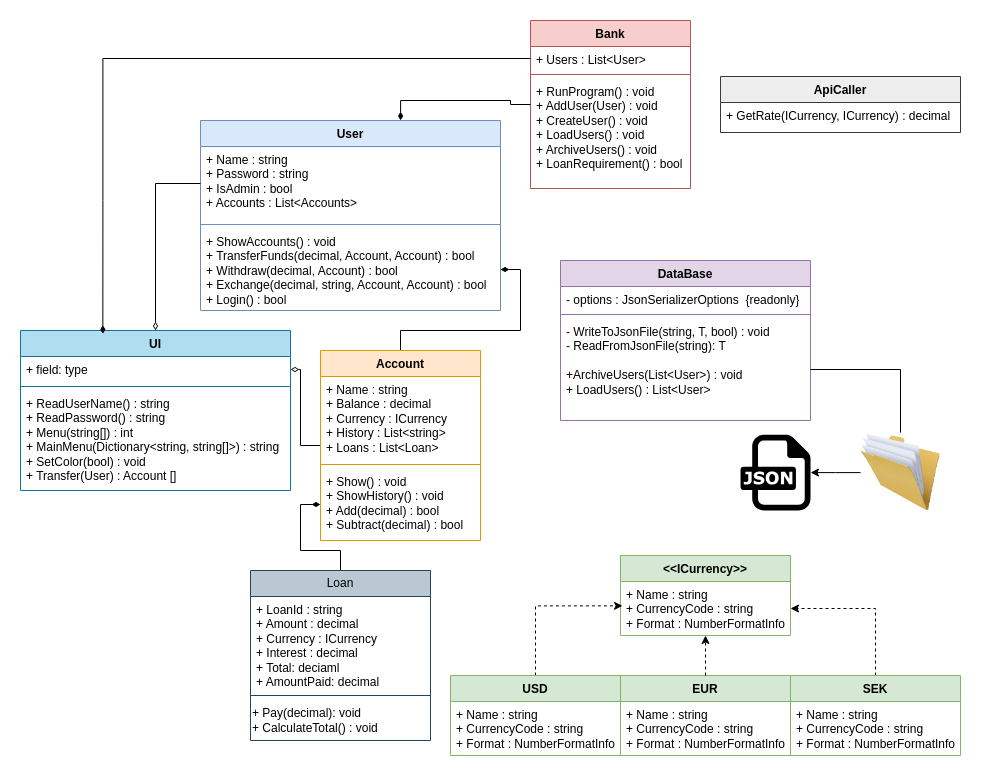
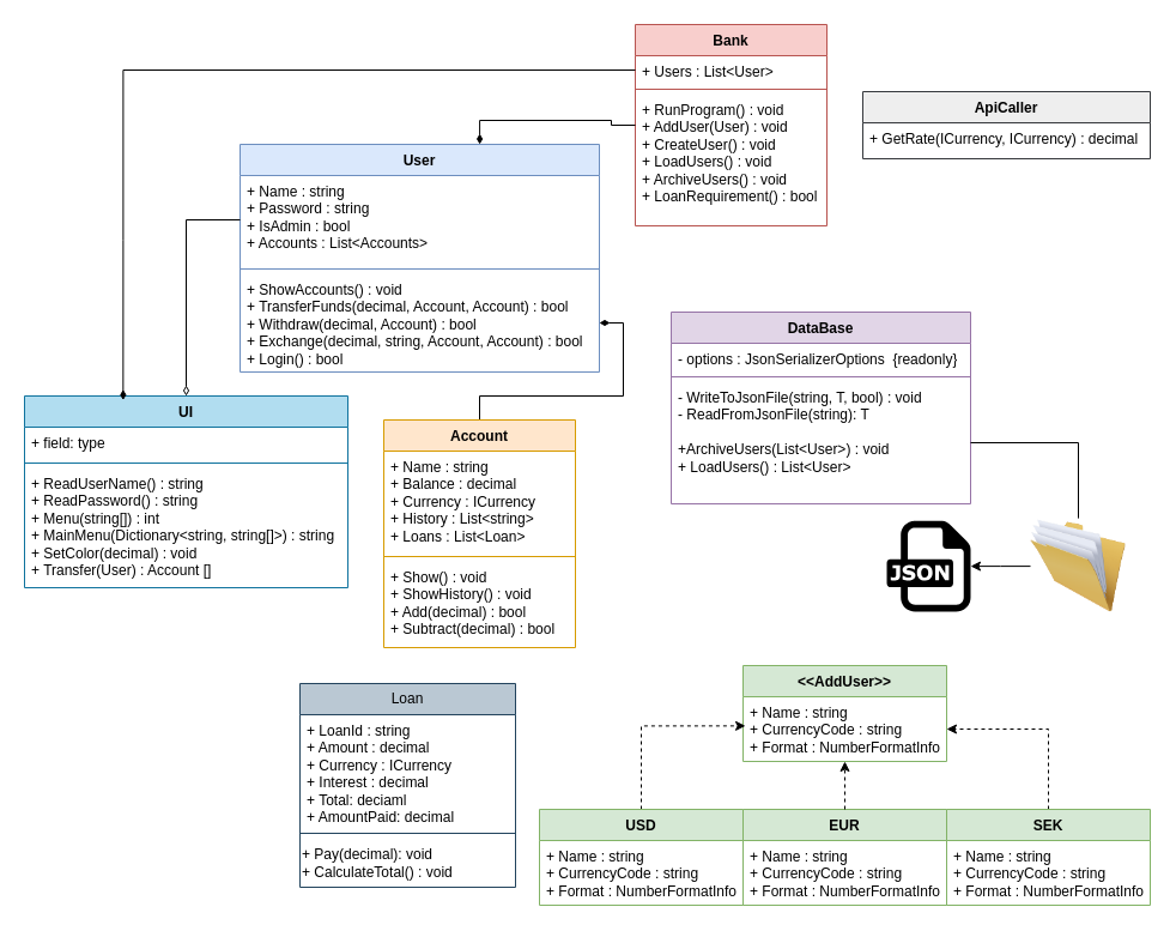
  <mxCell id="0" />
  <mxCell id="1" parent="0" />
  <mxCell id="2" style="edgeStyle=orthogonalEdgeStyle;rounded=0;orthogonalLoop=1;jettySize=auto;html=1;endArrow=diamondThin;endFill=1;" parent="1" source="4" target="19" edge="1"><mxGeometry relative="1" as="geometry" /></mxCell>
- <mxCell id="3" style="edgeStyle=orthogonalEdgeStyle;rounded=0;orthogonalLoop=1;jettySize=auto;html=1;endArrow=diamondThin;endFill=0;" parent="1" source="4" target="22" edge="1"><mxGeometry relative="1" as="geometry" /></mxCell>
  <mxCell id="4" value="Account" style="swimlane;fontStyle=1;align=center;verticalAlign=top;childLayout=stackLayout;horizontal=1;startSize=26;horizontalStack=0;resizeParent=1;resizeParentMax=0;resizeLast=0;collapsible=1;marginBottom=0;whiteSpace=wrap;html=1;fillColor=#ffe6cc;strokeColor=#d79b00;" parent="1" vertex="1"><mxGeometry x="320" y="350" width="160" height="190" as="geometry" /></mxCell>
  <mxCell id="5" value="+ Name : string&lt;div&gt;&lt;span style=&quot;background-color: initial;&quot;&gt;+ Balance : decimal&lt;/span&gt;&lt;div&gt;+ Currency : ICurrency&lt;/div&gt;&lt;div&gt;+ History : List&amp;lt;string&amp;gt;&lt;/div&gt;&lt;div&gt;+ Loans : List&amp;lt;Loan&amp;gt;&lt;/div&gt;&lt;/div&gt;" style="text;strokeColor=none;fillColor=none;align=left;verticalAlign=top;spacingLeft=4;spacingRight=4;overflow=hidden;rotatable=0;points=[[0,0.5],[1,0.5]];portConstraint=eastwest;whiteSpace=wrap;html=1;" parent="4" vertex="1"><mxGeometry y="26" width="160" height="84" as="geometry" /></mxCell>
  <mxCell id="6" value="" style="line;strokeWidth=1;fillColor=none;align=left;verticalAlign=middle;spacingTop=-1;spacingLeft=3;spacingRight=3;rotatable=0;labelPosition=right;points=[];portConstraint=eastwest;strokeColor=inherit;" parent="4" vertex="1"><mxGeometry y="110" width="160" height="8" as="geometry" /></mxCell>
  <mxCell id="7" value="+ Show() : void&lt;div&gt;+ ShowHistory() : void&lt;/div&gt;&lt;div&gt;+ Add(decimal) : bool&lt;/div&gt;&lt;div&gt;+ Subtract(decimal) : bool&lt;/div&gt;" style="text;strokeColor=none;fillColor=none;align=left;verticalAlign=top;spacingLeft=4;spacingRight=4;overflow=hidden;rotatable=0;points=[[0,0.5],[1,0.5]];portConstraint=eastwest;whiteSpace=wrap;html=1;" parent="4" vertex="1"><mxGeometry y="118" width="160" height="72" as="geometry" /></mxCell>
  <mxCell id="8" value="Bank" style="swimlane;fontStyle=1;align=center;verticalAlign=top;childLayout=stackLayout;horizontal=1;startSize=26;horizontalStack=0;resizeParent=1;resizeParentMax=0;resizeLast=0;collapsible=1;marginBottom=0;whiteSpace=wrap;html=1;fillColor=#f8cecc;strokeColor=#b85450;" parent="1" vertex="1"><mxGeometry x="530" width="160" height="168" as="geometry" y="20" /></mxCell>
  <mxCell id="9" value="+ Users : List&amp;lt;User&amp;gt;" style="text;strokeColor=none;fillColor=none;align=left;verticalAlign=top;spacingLeft=4;spacingRight=4;overflow=hidden;rotatable=0;points=[[0,0.5],[1,0.5]];portConstraint=eastwest;whiteSpace=wrap;html=1;" parent="8" vertex="1"><mxGeometry y="26" width="160" height="24" as="geometry" /></mxCell>
  <mxCell id="10" value="" style="line;strokeWidth=1;fillColor=none;align=left;verticalAlign=middle;spacingTop=-1;spacingLeft=3;spacingRight=3;rotatable=0;labelPosition=right;points=[];portConstraint=eastwest;strokeColor=inherit;" parent="8" vertex="1"><mxGeometry y="50" width="160" height="8" as="geometry" /></mxCell>
  <mxCell id="11" value="+ RunProgram() : void&lt;div&gt;+ AddUser(User) : void&lt;/div&gt;&lt;div&gt;+ CreateUser() : void&lt;/div&gt;&lt;div&gt;+ LoadUsers() : void&lt;/div&gt;&lt;div&gt;+ ArchiveUsers() : void&lt;/div&gt;&lt;div&gt;+ LoanRequirement() : bool&lt;/div&gt;" style="text;strokeColor=none;fillColor=none;align=left;verticalAlign=top;spacingLeft=4;spacingRight=4;overflow=hidden;rotatable=0;points=[[0,0.5],[1,0.5]];portConstraint=eastwest;whiteSpace=wrap;html=1;" parent="8" vertex="1"><mxGeometry y="58" width="160" height="110" as="geometry" /></mxCell>
  <mxCell id="12" value="DataBase" style="swimlane;fontStyle=1;align=center;verticalAlign=top;childLayout=stackLayout;horizontal=1;startSize=26;horizontalStack=0;resizeParent=1;resizeParentMax=0;resizeLast=0;collapsible=1;marginBottom=0;whiteSpace=wrap;html=1;fillColor=#e1d5e7;strokeColor=#9673a6;" parent="1" vertex="1"><mxGeometry x="560" y="260" width="250" height="160" as="geometry" /></mxCell>
  <mxCell id="13" value="- options : JsonSerializerOptions&amp;nbsp; {readonly}" style="text;strokeColor=none;fillColor=none;align=left;verticalAlign=top;spacingLeft=4;spacingRight=4;overflow=hidden;rotatable=0;points=[[0,0.5],[1,0.5]];portConstraint=eastwest;whiteSpace=wrap;html=1;" parent="12" vertex="1"><mxGeometry y="26" width="250" height="24" as="geometry" /></mxCell>
  <mxCell id="14" value="" style="line;strokeWidth=1;fillColor=none;align=left;verticalAlign=middle;spacingTop=-1;spacingLeft=3;spacingRight=3;rotatable=0;labelPosition=right;points=[];portConstraint=eastwest;strokeColor=inherit;" parent="12" vertex="1"><mxGeometry y="50" width="250" height="8" as="geometry" /></mxCell>
  <mxCell id="15" value="- WriteToJsonFile(string, T, bool) : void&lt;div&gt;- ReadFromJsonFile(string): T&lt;/div&gt;&lt;div&gt;&lt;br&gt;&lt;div&gt;+ArchiveUsers(List&amp;lt;User&amp;gt;) : void&lt;/div&gt;&lt;/div&gt;&lt;div&gt;+ LoadUsers() : List&amp;lt;User&amp;gt;&lt;/div&gt;" style="text;strokeColor=none;fillColor=none;align=left;verticalAlign=top;spacingLeft=4;spacingRight=4;overflow=hidden;rotatable=0;points=[[0,0.5],[1,0.5]];portConstraint=eastwest;whiteSpace=wrap;html=1;" parent="12" vertex="1"><mxGeometry y="58" width="250" height="102" as="geometry" /></mxCell>
  <mxCell id="16" value="User" style="swimlane;fontStyle=1;align=center;verticalAlign=top;childLayout=stackLayout;horizontal=1;startSize=26;horizontalStack=0;resizeParent=1;resizeParentMax=0;resizeLast=0;collapsible=1;marginBottom=0;whiteSpace=wrap;html=1;fillColor=#dae8fc;strokeColor=#6c8ebf;" parent="1" vertex="1"><mxGeometry x="200" y="120" width="300" height="190" as="geometry" /></mxCell>
  <mxCell id="17" value="+ Name : string&lt;div&gt;+ Password : string&lt;/div&gt;&lt;div&gt;+ IsAdmin : bool&lt;/div&gt;&lt;div&gt;+ Accounts : List&amp;lt;Accounts&amp;gt;&lt;/div&gt;" style="text;strokeColor=none;fillColor=none;align=left;verticalAlign=top;spacingLeft=4;spacingRight=4;overflow=hidden;rotatable=0;points=[[0,0.5],[1,0.5]];portConstraint=eastwest;whiteSpace=wrap;html=1;" parent="16" vertex="1"><mxGeometry y="26" width="300" height="74" as="geometry" /></mxCell>
  <mxCell id="18" value="" style="line;strokeWidth=1;fillColor=none;align=left;verticalAlign=middle;spacingTop=-1;spacingLeft=3;spacingRight=3;rotatable=0;labelPosition=right;points=[];portConstraint=eastwest;strokeColor=inherit;" parent="16" vertex="1"><mxGeometry y="100" width="300" height="8" as="geometry" /></mxCell>
  <mxCell id="19" value="+ ShowAccounts() : void&lt;div&gt;+ TransferFunds(decimal, Account, Account) : bool&lt;/div&gt;&lt;div&gt;+ Withdraw(decimal, Account) : bool&lt;/div&gt;&lt;div&gt;+ Exchange(decimal, string, Account, Account) : bool&lt;/div&gt;&lt;div&gt;+ Login() : bool&amp;nbsp;&lt;/div&gt;" style="text;strokeColor=none;fillColor=none;align=left;verticalAlign=top;spacingLeft=4;spacingRight=4;overflow=hidden;rotatable=0;points=[[0,0.5],[1,0.5]];portConstraint=eastwest;whiteSpace=wrap;html=1;" parent="16" vertex="1"><mxGeometry y="108" width="300" height="82" as="geometry" /></mxCell>
  <mxCell id="20" style="edgeStyle=orthogonalEdgeStyle;rounded=0;orthogonalLoop=1;jettySize=auto;html=1;entryX=0.667;entryY=0;entryDx=0;entryDy=0;entryPerimeter=0;endArrow=diamondThin;endFill=1;" parent="1" source="8" target="16" edge="1"><mxGeometry relative="1" as="geometry" /></mxCell>
  <mxCell id="21" value="UI" style="swimlane;fontStyle=1;align=center;verticalAlign=top;childLayout=stackLayout;horizontal=1;startSize=26;horizontalStack=0;resizeParent=1;resizeParentMax=0;resizeLast=0;collapsible=1;marginBottom=0;whiteSpace=wrap;html=1;fillColor=#b1ddf0;strokeColor=#10739e;" parent="1" vertex="1"><mxGeometry x="20" y="330" width="270" height="160" as="geometry" /></mxCell>
  <mxCell id="22" value="+ field: type" style="text;strokeColor=none;fillColor=none;align=left;verticalAlign=top;spacingLeft=4;spacingRight=4;overflow=hidden;rotatable=0;points=[[0,0.5],[1,0.5]];portConstraint=eastwest;whiteSpace=wrap;html=1;" parent="21" vertex="1"><mxGeometry y="26" width="270" height="26" as="geometry" /></mxCell>
  <mxCell id="23" value="" style="line;strokeWidth=1;fillColor=none;align=left;verticalAlign=middle;spacingTop=-1;spacingLeft=3;spacingRight=3;rotatable=0;labelPosition=right;points=[];portConstraint=eastwest;strokeColor=inherit;" parent="21" vertex="1"><mxGeometry y="52" width="270" height="8" as="geometry" /></mxCell>
- <mxCell id="24" value="+ ReadUserName() : string&lt;div&gt;+ ReadPassword() : string&lt;/div&gt;&lt;div&gt;+ Menu(string[]) : int&lt;/div&gt;&lt;div&gt;+ MainMenu(Dictionary&amp;lt;string, string[]&amp;gt;) : string&lt;/div&gt;&lt;div&gt;+ SetColor(bool) : void&lt;/div&gt;&lt;div&gt;+ Transfer(User&lt;span style=&quot;background-color: initial;&quot;&gt;) : Account []&lt;/span&gt;&lt;/div&gt;&lt;div&gt;&lt;br&gt;&lt;/div&gt;" style="text;strokeColor=none;fillColor=none;align=left;verticalAlign=top;spacingLeft=4;spacingRight=4;overflow=hidden;rotatable=0;points=[[0,0.5],[1,0.5]];portConstraint=eastwest;whiteSpace=wrap;html=1;" parent="21" vertex="1"><mxGeometry y="60" width="270" height="100" as="geometry" /></mxCell>
+ <mxCell id="24" value="+ ReadUserName() : string&lt;div&gt;+ ReadPassword() : string&lt;/div&gt;&lt;div&gt;+ Menu(string[]) : int&lt;/div&gt;&lt;div&gt;+ MainMenu(Dictionary&amp;lt;string, string[]&amp;gt;) : string&lt;/div&gt;&lt;div&gt;+ SetColor(decimal) : void&lt;/div&gt;&lt;div&gt;+ Transfer(User&lt;span style=&quot;background-color: initial;&quot;&gt;) : Account []&lt;/span&gt;&lt;/div&gt;&lt;div&gt;&lt;br&gt;&lt;/div&gt;" style="text;strokeColor=none;fillColor=none;align=left;verticalAlign=top;spacingLeft=4;spacingRight=4;overflow=hidden;rotatable=0;points=[[0,0.5],[1,0.5]];portConstraint=eastwest;whiteSpace=wrap;html=1;" parent="21" vertex="1"><mxGeometry y="60" width="270" height="100" as="geometry" /></mxCell>
  <mxCell id="25" style="edgeStyle=orthogonalEdgeStyle;rounded=0;orthogonalLoop=1;jettySize=auto;html=1;" parent="1" source="26" target="28" edge="1"><mxGeometry relative="1" as="geometry" /></mxCell>
  <mxCell id="26" value="" style="image;html=1;image=img/lib/clip_art/general/Full_Folder_128x128.png" parent="1" vertex="1"><mxGeometry x="860" y="432.1" width="80" height="80" as="geometry" /></mxCell>
  <mxCell id="27" style="edgeStyle=orthogonalEdgeStyle;rounded=0;orthogonalLoop=1;jettySize=auto;html=1;entryX=0.5;entryY=0;entryDx=0;entryDy=0;endArrow=none;endFill=0;" parent="1" source="15" target="26" edge="1"><mxGeometry relative="1" as="geometry" /></mxCell>
  <mxCell id="28" value="" style="dashed=0;outlineConnect=0;html=1;align=center;labelPosition=center;verticalLabelPosition=bottom;verticalAlign=top;shape=mxgraph.weblogos.json" parent="1" vertex="1"><mxGeometry x="740" y="434.2" width="70" height="75.8" as="geometry" /></mxCell>
- <mxCell id="29" style="edgeStyle=orthogonalEdgeStyle;rounded=0;orthogonalLoop=1;jettySize=auto;html=1;entryX=0;entryY=0.5;entryDx=0;entryDy=0;endArrow=diamondThin;endFill=1;" edge="1" parent="1" source="30" target="7"><mxGeometry relative="1" as="geometry" /></mxCell>
  <mxCell id="30" value="Loan" style="swimlane;fontStyle=0;childLayout=stackLayout;horizontal=1;startSize=26;fillColor=#bac8d3;horizontalStack=0;resizeParent=1;resizeParentMax=0;resizeLast=0;collapsible=1;marginBottom=0;whiteSpace=wrap;html=1;strokeColor=#23445d;" parent="1" vertex="1"><mxGeometry x="250" y="570" width="180" height="170" as="geometry" /></mxCell>
  <mxCell id="31" value="+ LoanId : string&lt;div&gt;+ Amount : decimal&lt;br&gt;&lt;div&gt;+ Currency : ICurrency&lt;br&gt;&lt;div&gt;+ Interest : decimal&lt;/div&gt;&lt;div&gt;+ Total: deciaml&lt;/div&gt;&lt;div&gt;+ AmountPaid: decimal&lt;/div&gt;&lt;/div&gt;&lt;/div&gt;&lt;div&gt;&lt;br&gt;&lt;/div&gt;" style="text;strokeColor=none;fillColor=none;align=left;verticalAlign=top;spacingLeft=4;spacingRight=4;overflow=hidden;rotatable=0;points=[[0,0.5],[1,0.5]];portConstraint=eastwest;whiteSpace=wrap;html=1;" parent="30" vertex="1"><mxGeometry y="26" width="180" height="94" as="geometry" /></mxCell>
  <mxCell id="32" value="" style="line;strokeWidth=1;rotatable=0;dashed=0;labelPosition=right;align=left;verticalAlign=middle;spacingTop=0;spacingLeft=6;points=[];portConstraint=eastwest;fillColor=#bac8d3;strokeColor=#23445d;" parent="30" vertex="1"><mxGeometry y="120" width="180" height="10" as="geometry" /></mxCell>
  <mxCell id="33" value="+ Pay(decimal): void&lt;div&gt;+ CalculateTotal() : void&lt;/div&gt;" style="text;html=1;align=left;verticalAlign=middle;whiteSpace=wrap;rounded=0;" parent="30" vertex="1"><mxGeometry y="130" width="180" height="40" as="geometry" /></mxCell>
  <mxCell id="34" value="ApiCaller" style="swimlane;fontStyle=1;align=center;verticalAlign=top;childLayout=stackLayout;horizontal=1;startSize=26;horizontalStack=0;resizeParent=1;resizeParentMax=0;resizeLast=0;collapsible=1;marginBottom=0;whiteSpace=wrap;html=1;fillColor=#eeeeee;strokeColor=#36393d;" parent="1" vertex="1"><mxGeometry x="720" y="76" width="240" height="56" as="geometry" /></mxCell>
  <mxCell id="35" value="&lt;div&gt;+ GetRate(ICurrency, ICurrency) : decimal&lt;/div&gt;" style="text;strokeColor=none;fillColor=none;align=left;verticalAlign=top;spacingLeft=4;spacingRight=4;overflow=hidden;rotatable=0;points=[[0,0.5],[1,0.5]];portConstraint=eastwest;whiteSpace=wrap;html=1;" parent="34" vertex="1"><mxGeometry y="26" width="240" height="30" as="geometry" /></mxCell>
  <mxCell id="36" style="edgeStyle=orthogonalEdgeStyle;rounded=0;orthogonalLoop=1;jettySize=auto;html=1;entryX=0.5;entryY=0;entryDx=0;entryDy=0;endArrow=diamondThin;endFill=0;" parent="1" source="17" target="21" edge="1"><mxGeometry relative="1" as="geometry" /></mxCell>
- <mxCell id="37" value="&amp;lt;&amp;lt;ICurrency&amp;gt;&amp;gt;" style="swimlane;fontStyle=1;align=center;verticalAlign=top;childLayout=stackLayout;horizontal=1;startSize=26;horizontalStack=0;resizeParent=1;resizeParentMax=0;resizeLast=0;collapsible=1;marginBottom=0;whiteSpace=wrap;html=1;fillColor=#d5e8d4;strokeColor=#82b366;" vertex="1" parent="1"><mxGeometry x="620" y="555" width="170" height="80" as="geometry" /></mxCell>
+ <mxCell id="37" value="&amp;lt;&amp;lt;AddUser&amp;gt;&amp;gt;" style="swimlane;fontStyle=1;align=center;verticalAlign=top;childLayout=stackLayout;horizontal=1;startSize=26;horizontalStack=0;resizeParent=1;resizeParentMax=0;resizeLast=0;collapsible=1;marginBottom=0;whiteSpace=wrap;html=1;fillColor=#d5e8d4;strokeColor=#82b366;" vertex="1" parent="1"><mxGeometry x="620" y="555" width="170" height="80" as="geometry" /></mxCell>
  <mxCell id="38" value="+ Name : string&lt;div&gt;+ CurrencyCode : string&lt;/div&gt;&lt;div&gt;+ Format : NumberFormatInfo&lt;/div&gt;" style="text;strokeColor=none;fillColor=none;align=left;verticalAlign=top;spacingLeft=4;spacingRight=4;overflow=hidden;rotatable=0;points=[[0,0.5],[1,0.5]];portConstraint=eastwest;whiteSpace=wrap;html=1;" vertex="1" parent="37"><mxGeometry y="26" width="170" height="54" as="geometry" /></mxCell>
  <mxCell id="39" style="edgeStyle=orthogonalEdgeStyle;rounded=0;orthogonalLoop=1;jettySize=auto;html=1;entryX=0.012;entryY=0.451;entryDx=0;entryDy=0;dashed=1;entryPerimeter=0;" edge="1" parent="1" source="40" target="38"><mxGeometry relative="1" as="geometry"><mxPoint x="620" y="626" as="targetPoint" /></mxGeometry></mxCell>
  <mxCell id="40" value="USD" style="swimlane;fontStyle=1;align=center;verticalAlign=top;childLayout=stackLayout;horizontal=1;startSize=26;horizontalStack=0;resizeParent=1;resizeParentMax=0;resizeLast=0;collapsible=1;marginBottom=0;whiteSpace=wrap;html=1;fillColor=#d5e8d4;strokeColor=#82b366;" vertex="1" parent="1"><mxGeometry x="450" y="675" width="170" height="80" as="geometry" /></mxCell>
  <mxCell id="41" value="+ Name : string&lt;div&gt;+ CurrencyCode : string&lt;/div&gt;&lt;div&gt;+ Format : NumberFormatInfo&lt;/div&gt;" style="text;strokeColor=none;fillColor=none;align=left;verticalAlign=top;spacingLeft=4;spacingRight=4;overflow=hidden;rotatable=0;points=[[0,0.5],[1,0.5]];portConstraint=eastwest;whiteSpace=wrap;html=1;" vertex="1" parent="40"><mxGeometry y="26" width="170" height="54" as="geometry" /></mxCell>
  <mxCell id="42" value="EUR" style="swimlane;fontStyle=1;align=center;verticalAlign=top;childLayout=stackLayout;horizontal=1;startSize=26;horizontalStack=0;resizeParent=1;resizeParentMax=0;resizeLast=0;collapsible=1;marginBottom=0;whiteSpace=wrap;html=1;fillColor=#d5e8d4;strokeColor=#82b366;" vertex="1" parent="1"><mxGeometry x="620" y="675" width="170" height="80" as="geometry" /></mxCell>
  <mxCell id="43" value="+ Name : string&lt;div&gt;+ CurrencyCode : string&lt;/div&gt;&lt;div&gt;+ Format : NumberFormatInfo&lt;/div&gt;" style="text;strokeColor=none;fillColor=none;align=left;verticalAlign=top;spacingLeft=4;spacingRight=4;overflow=hidden;rotatable=0;points=[[0,0.5],[1,0.5]];portConstraint=eastwest;whiteSpace=wrap;html=1;" vertex="1" parent="42"><mxGeometry y="26" width="170" height="54" as="geometry" /></mxCell>
  <mxCell id="44" style="edgeStyle=orthogonalEdgeStyle;rounded=0;orthogonalLoop=1;jettySize=auto;html=1;dashed=1;" edge="1" parent="1" source="45" target="38"><mxGeometry relative="1" as="geometry"><mxPoint x="780" y="626" as="targetPoint" /></mxGeometry></mxCell>
  <mxCell id="45" value="SEK" style="swimlane;fontStyle=1;align=center;verticalAlign=top;childLayout=stackLayout;horizontal=1;startSize=26;horizontalStack=0;resizeParent=1;resizeParentMax=0;resizeLast=0;collapsible=1;marginBottom=0;whiteSpace=wrap;html=1;fillColor=#d5e8d4;strokeColor=#82b366;" vertex="1" parent="1"><mxGeometry x="790" y="675" width="170" height="80" as="geometry" /></mxCell>
  <mxCell id="46" value="+ Name : string&lt;div&gt;+ CurrencyCode : string&lt;/div&gt;&lt;div&gt;+ Format : NumberFormatInfo&lt;/div&gt;" style="text;strokeColor=none;fillColor=none;align=left;verticalAlign=top;spacingLeft=4;spacingRight=4;overflow=hidden;rotatable=0;points=[[0,0.5],[1,0.5]];portConstraint=eastwest;whiteSpace=wrap;html=1;" vertex="1" parent="45"><mxGeometry y="26" width="170" height="54" as="geometry" /></mxCell>
  <mxCell id="47" style="edgeStyle=orthogonalEdgeStyle;rounded=0;orthogonalLoop=1;jettySize=auto;html=1;dashed=1;entryX=0.5;entryY=1;entryDx=0;entryDy=0;entryPerimeter=0;" edge="1" parent="1" source="42" target="38"><mxGeometry relative="1" as="geometry"><Array as="points" /><mxPoint x="700.034" y="639" as="targetPoint" /></mxGeometry></mxCell>
  <mxCell id="48" style="edgeStyle=orthogonalEdgeStyle;rounded=0;orthogonalLoop=1;jettySize=auto;html=1;entryX=0.305;entryY=0.022;entryDx=0;entryDy=0;entryPerimeter=0;endArrow=diamondThin;endFill=1;" edge="1" parent="1" source="9" target="21"><mxGeometry relative="1" as="geometry" /></mxCell>
